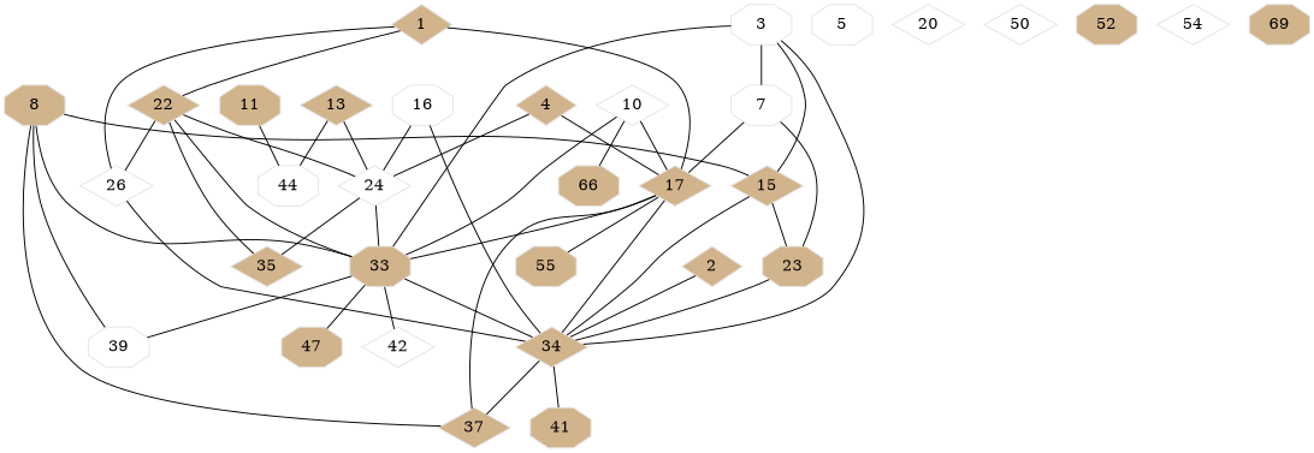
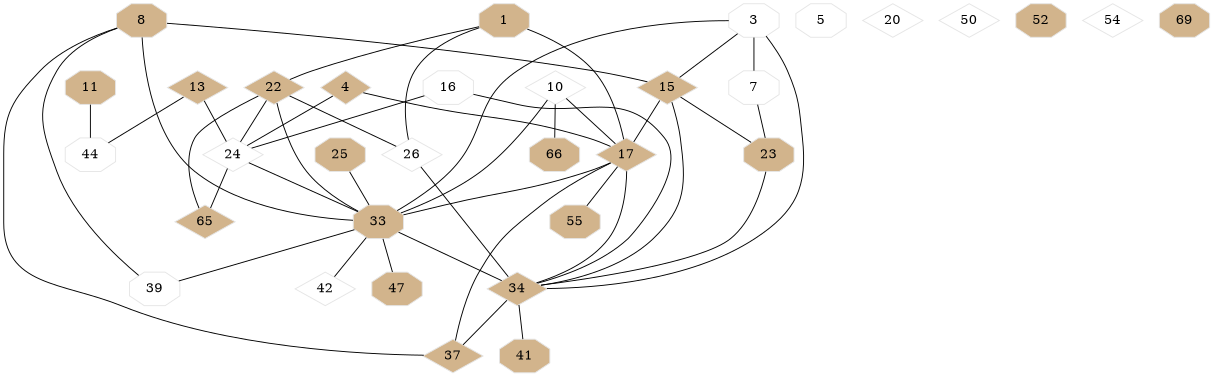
  graph {
    node [color=gray90 fillcolor=tan shape=diamond style=filled]
-   1 [super="+62+9"]
+   1 [shape=octagon super="+62+9"]
    17 [super="+63+72+36+21"]
    22 [super="+57"]
    26 [fillcolor=white super="+68"]
    34 [super="+58+48+35"]
    33 [shape=octagon super="+51+56+59"]
    37 [super="+81"]
    55 [shape=octagon]
    24 [fillcolor=white super="+40"]
-   65 [label=35]
+   65
    n11 [label=41 shape=octagon]
-   2
    3 [fillcolor=white shape=octagon super="+78+6+38"]
    7 [fillcolor=white shape=octagon super="+46"]
    15 [super="+31+30"]
    23 [shape=octagon]
    39 [fillcolor=white shape=octagon]
    42 [fillcolor=white]
    47 [shape=octagon super="+49"]
    4 [super="+32"]
    5 [fillcolor=white shape=octagon]
    8 [shape=octagon super="+27+14"]
    10 [fillcolor=white super="+18+67+19+45"]
    66 [shape=octagon]
    11 [shape=octagon super="+12"]
    44 [fillcolor=white shape=octagon super="+79"]
    13 [super="+41"]
    16 [fillcolor=white shape=octagon super="+29"]
    20 [fillcolor=white super="+53"]
+   25 [shape=octagon]
    50 [fillcolor=white]
    52 [shape=octagon]
    54 [fillcolor=white]
    69 [shape=octagon]
    1 -- 17 [weight=2]
    1 -- 22
    1 -- 26
    17 -- 34
    17 -- 33
    17 -- 37
    17 -- 55
    22 -- 26
    22 -- 33
    22 -- 24
    22 -- 65
    26 -- 34
    34 -- 37
    34 -- n11
    33 -- 34 [weight=4]
    33 -- 39
    33 -- 42
    33 -- 47
    24 -- 33 [weight=2]
    24 -- 65
-   2 -- 34
    3 -- 34
    3 -- 33
    3 -- 7 [weight=2]
    3 -- 15
    7 -- 23
-   7 -- 17 [weight=2]
+   15 -- 17 [weight=2]
    15 -- 34
    15 -- 23
    23 -- 34
    4 -- 17
    4 -- 24
    8 -- 33 [weight=4]
    8 -- 37
    8 -- 15 [weight=2]
    8 -- 39
    10 -- 17 [weight=2]
    10 -- 33 [weight=3]
    10 -- 66
    11 -- 44
    13 -- 24
    13 -- 44
    16 -- 34
    16 -- 24
+   25 -- 33
  }
